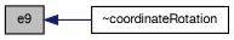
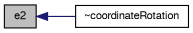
  digraph {
    rankdir=LR
    node [color=black fontname=FreeSans fontsize=10 shape=record]
-   n1 [fillcolor=grey75 fontcolor=black height=0.2 label=e9 style=filled width=0.4]
+   n1 [fillcolor=grey75 fontcolor=black height=0.2 label=e2 style=filled width=0.4]
    n2 [height=0.2 label="~coordinateRotation" width=0.4]
    n1 -> n2 [color=midnightblue dir=back fontname=FreeSans fontsize=10 labelfontname=FreeSans labelfontsize=10 style=solid]
  }
